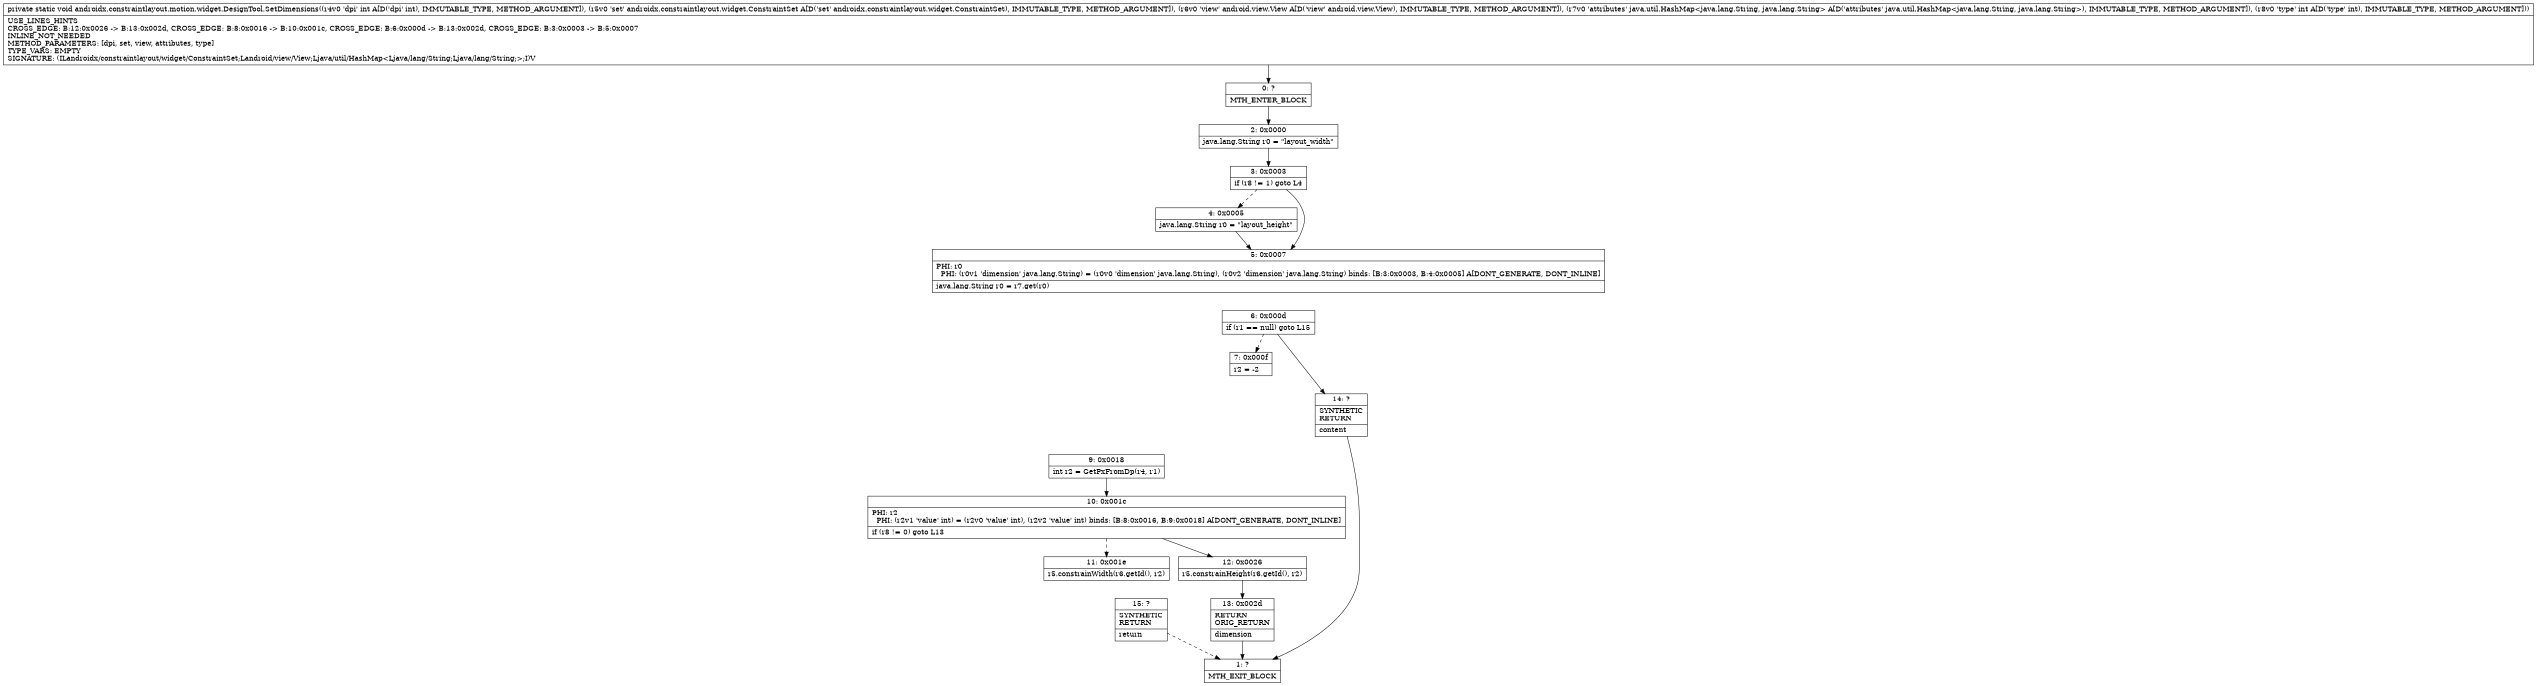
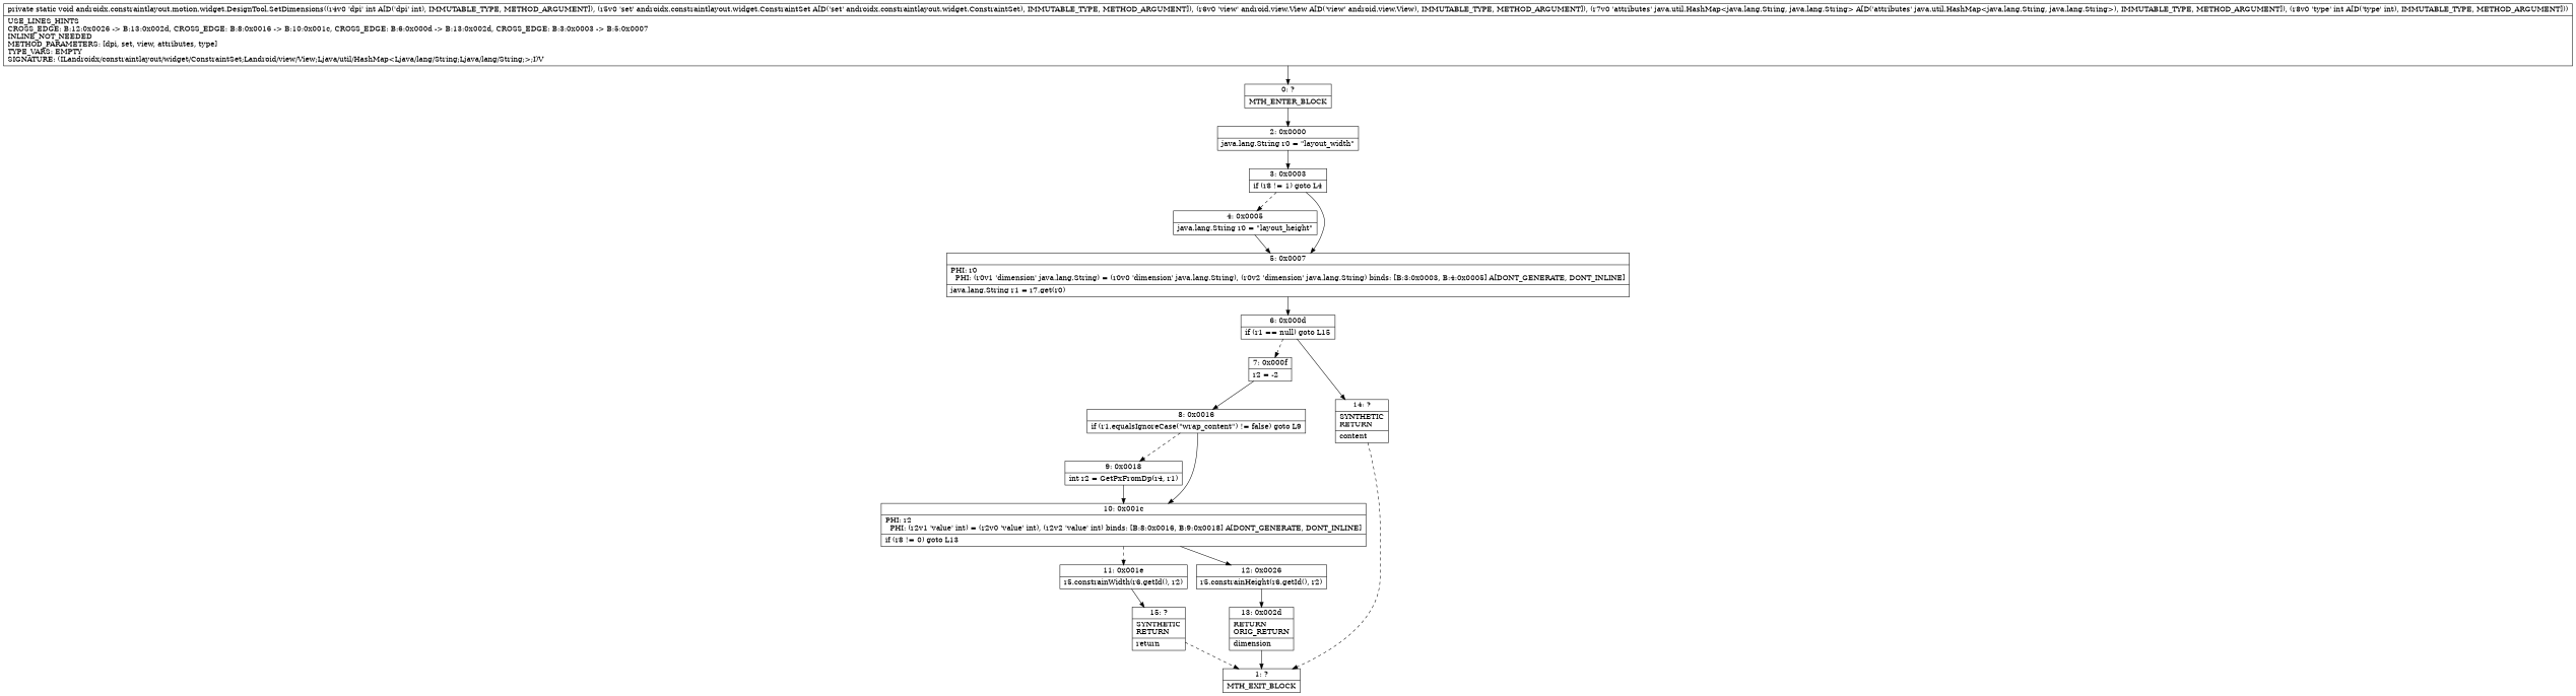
  digraph {
    node [shape=record]
    n1 [label="{0\:\ ?|MTH_ENTER_BLOCK\l}"]
    n2 [label="{2\:\ 0x0000|java.lang.String r0 = \"layout_width\"\l}"]
    n3 [label="{3\:\ 0x0003|if (r8 != 1) goto L4\l}"]
    n4 [label="{4\:\ 0x0005|java.lang.String r0 = \"layout_height\"\l}"]
-   n5 [label="{5\:\ 0x0007|PHI: r0 \l  PHI: (r0v1 'dimension' java.lang.String) = (r0v0 'dimension' java.lang.String), (r0v2 'dimension' java.lang.String) binds: [B:3:0x0003, B:4:0x0005] A[DONT_GENERATE, DONT_INLINE]\l|java.lang.String r0 = r7.get(r0)\l}"]
+   n5 [label="{5\:\ 0x0007|PHI: r0 \l  PHI: (r0v1 'dimension' java.lang.String) = (r0v0 'dimension' java.lang.String), (r0v2 'dimension' java.lang.String) binds: [B:3:0x0003, B:4:0x0005] A[DONT_GENERATE, DONT_INLINE]\l|java.lang.String r1 = r7.get(r0)\l}"]
    n6 [label="{6\:\ 0x000d|if (r1 == null) goto L15\l}"]
    n7 [label="{7\:\ 0x000f|r2 = \-2\l}"]
    n8 [label="{14\:\ ?|SYNTHETIC\lRETURN\l|content\l}"]
+   n9 [label="{8\:\ 0x0016|if (r1.equalsIgnoreCase(\"wrap_content\") != false) goto L9\l}"]
    n10 [label="{1\:\ ?|MTH_EXIT_BLOCK\l}"]
    n11 [label="{9\:\ 0x0018|int r2 = GetPxFromDp(r4, r1)\l}"]
    n12 [label="{10\:\ 0x001c|PHI: r2 \l  PHI: (r2v1 'value' int) = (r2v0 'value' int), (r2v2 'value' int) binds: [B:8:0x0016, B:9:0x0018] A[DONT_GENERATE, DONT_INLINE]\l|if (r8 != 0) goto L13\l}"]
    n13 [label="{11\:\ 0x001e|r5.constrainWidth(r6.getId(), r2)\l}"]
    n14 [label="{12\:\ 0x0026|r5.constrainHeight(r6.getId(), r2)\l}"]
    n15 [label="{15\:\ ?|SYNTHETIC\lRETURN\l|return\l}"]
    n16 [label="{13\:\ 0x002d|RETURN\lORIG_RETURN\l|dimension\l}"]
    n17 [label="{private static void androidx.constraintlayout.motion.widget.DesignTool.SetDimensions((r4v0 'dpi' int A[D('dpi' int), IMMUTABLE_TYPE, METHOD_ARGUMENT]), (r5v0 'set' androidx.constraintlayout.widget.ConstraintSet A[D('set' androidx.constraintlayout.widget.ConstraintSet), IMMUTABLE_TYPE, METHOD_ARGUMENT]), (r6v0 'view' android.view.View A[D('view' android.view.View), IMMUTABLE_TYPE, METHOD_ARGUMENT]), (r7v0 'attributes' java.util.HashMap\<java.lang.String, java.lang.String\> A[D('attributes' java.util.HashMap\<java.lang.String, java.lang.String\>), IMMUTABLE_TYPE, METHOD_ARGUMENT]), (r8v0 'type' int A[D('type' int), IMMUTABLE_TYPE, METHOD_ARGUMENT]))  | USE_LINES_HINTS\lCROSS_EDGE: B:12:0x0026 \-\> B:13:0x002d, CROSS_EDGE: B:8:0x0016 \-\> B:10:0x001c, CROSS_EDGE: B:6:0x000d \-\> B:13:0x002d, CROSS_EDGE: B:3:0x0003 \-\> B:5:0x0007\lINLINE_NOT_NEEDED\lMETHOD_PARAMETERS: [dpi, set, view, attributes, type]\lTYPE_VARS: EMPTY\lSIGNATURE: (ILandroidx\/constraintlayout\/widget\/ConstraintSet;Landroid\/view\/View;Ljava\/util\/HashMap\<Ljava\/lang\/String;Ljava\/lang\/String;\>;I)V\l}"]
    n1 -> n2
    n2 -> n3
    n3 -> n4 [style=dashed]
    n3 -> n5
    n4 -> n5
+   n5 -> n6
    n6 -> n7 [style=dashed]
    n6 -> n8
-   n8 -> n10
+   n7 -> n9
+   n8 -> n10 [style=dashed]
+   n9 -> n11 [style=dashed]
+   n9 -> n12
    n11 -> n12
    n12 -> n13 [style=dashed]
    n12 -> n14
+   n13 -> n15
    n14 -> n16
    n15 -> n10 [style=dashed]
    n16 -> n10
    n17 -> n1
  }
